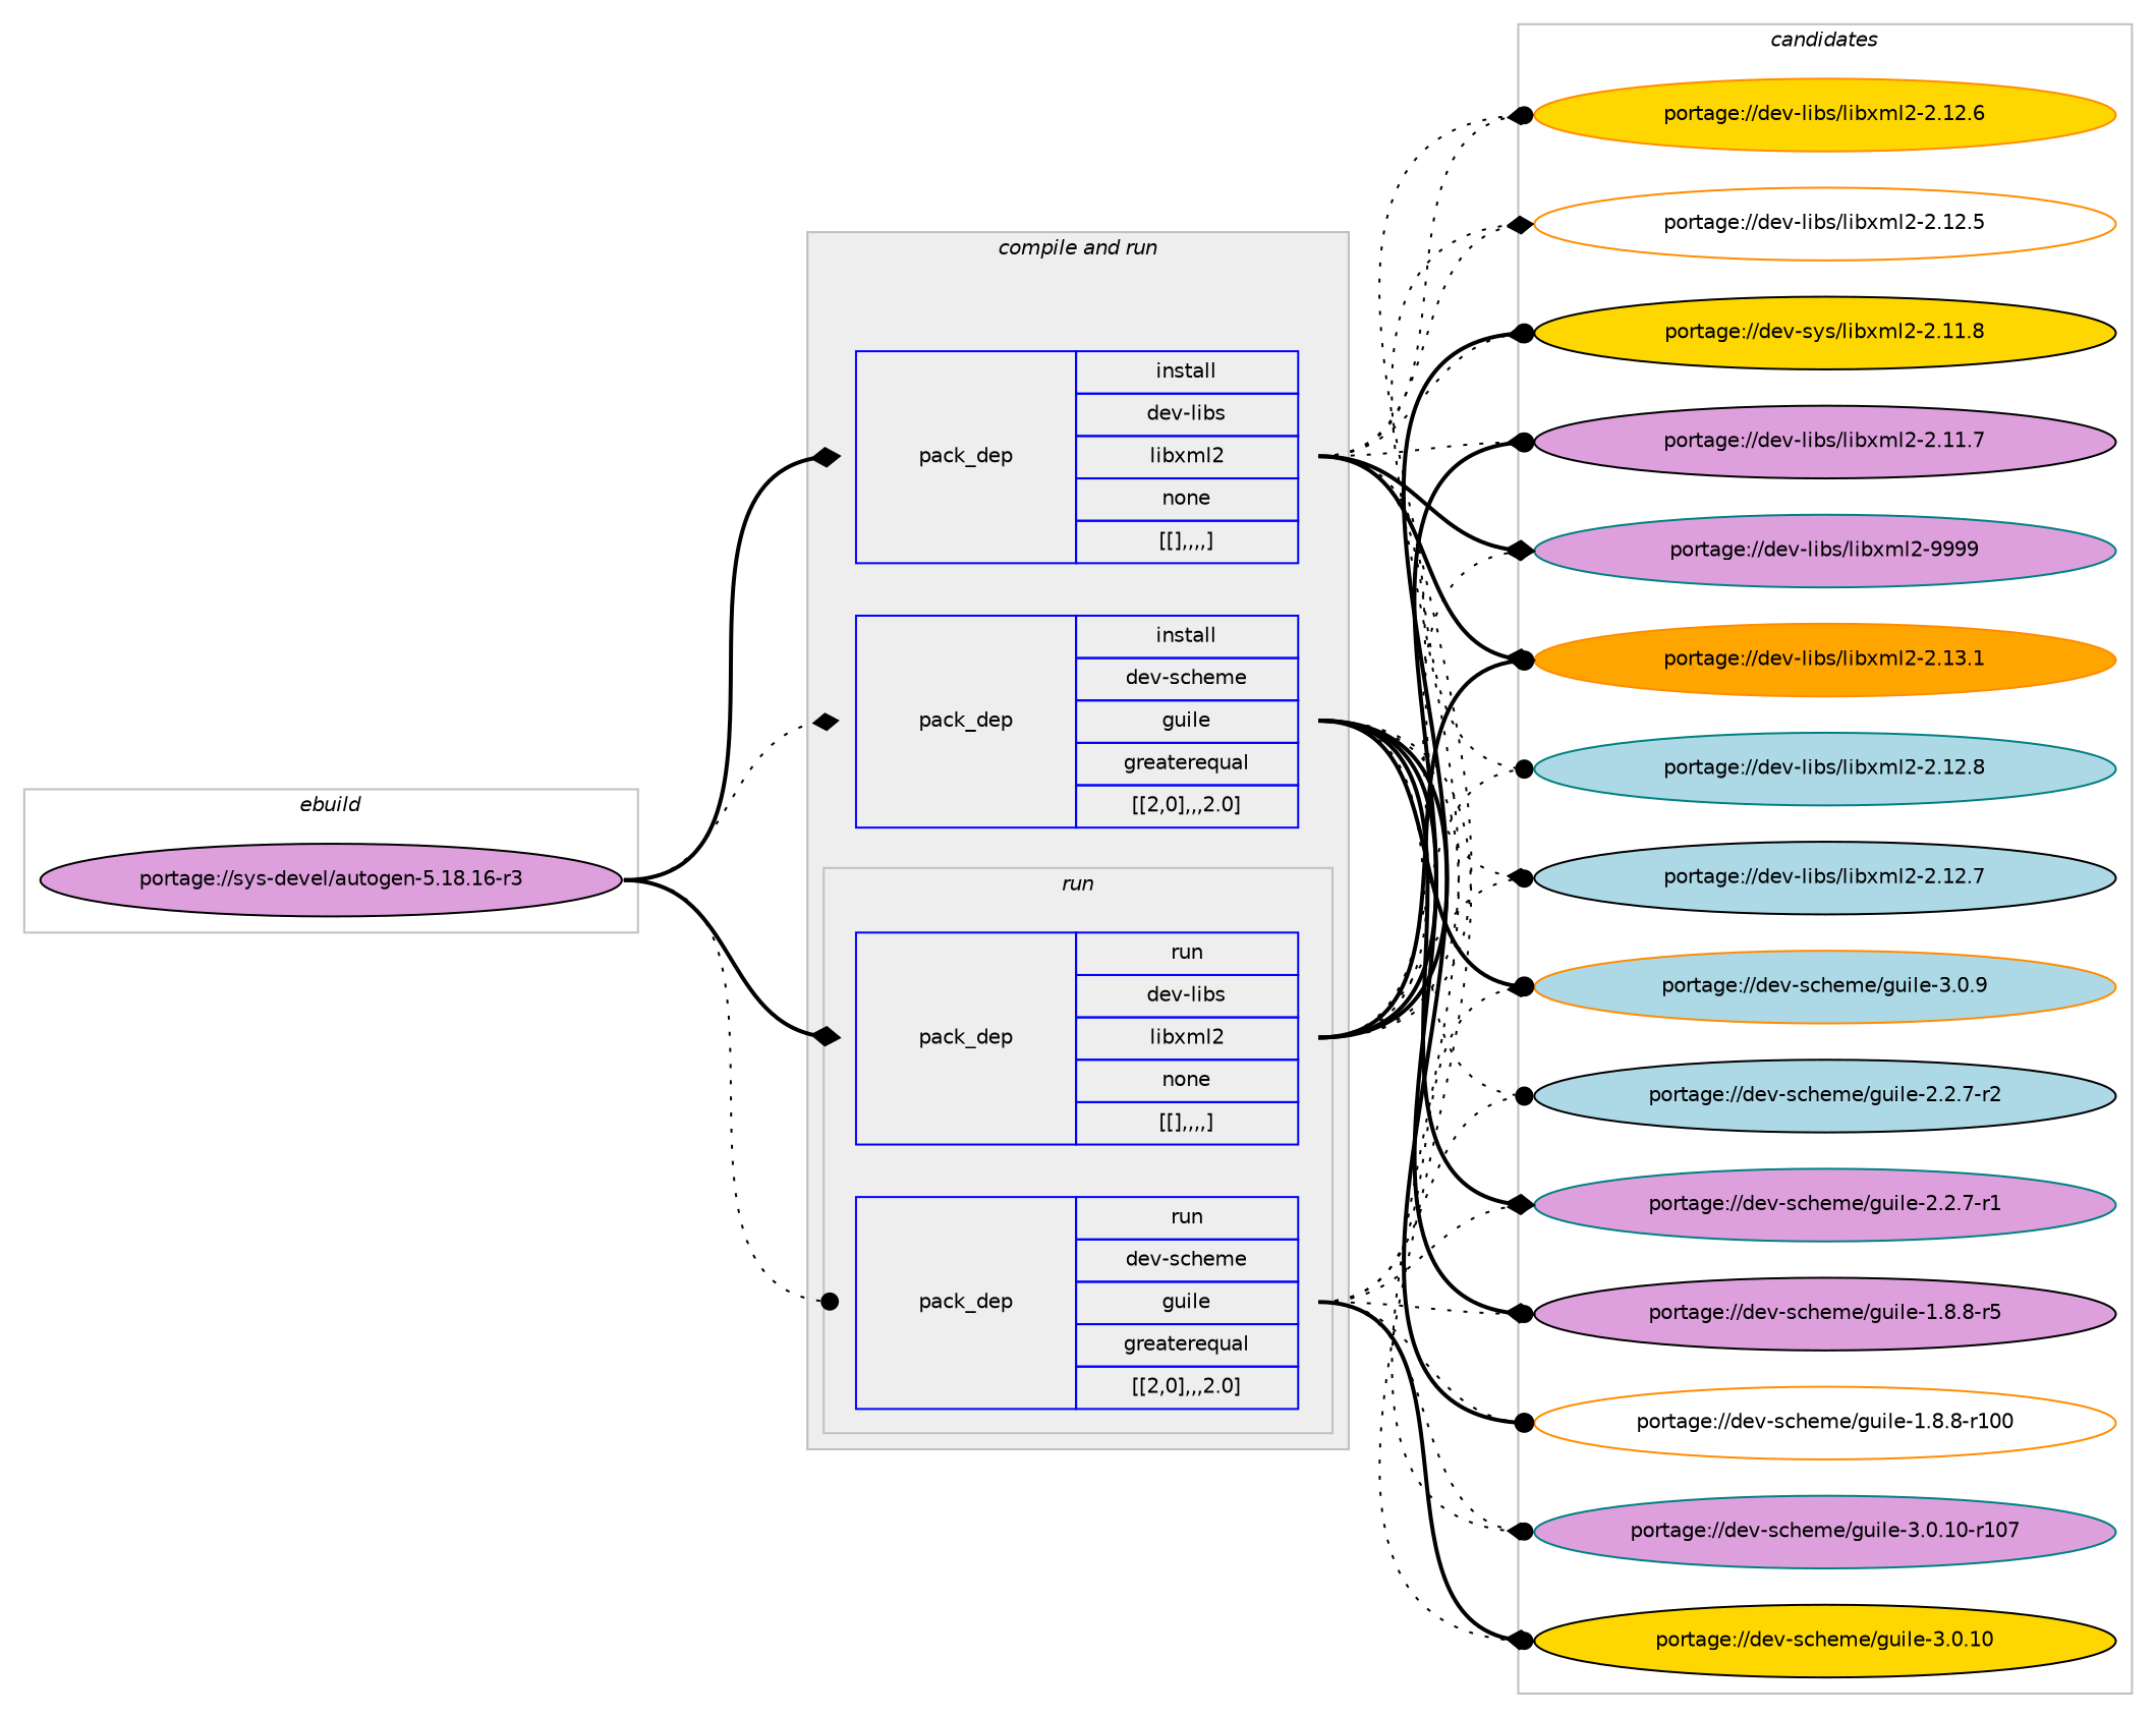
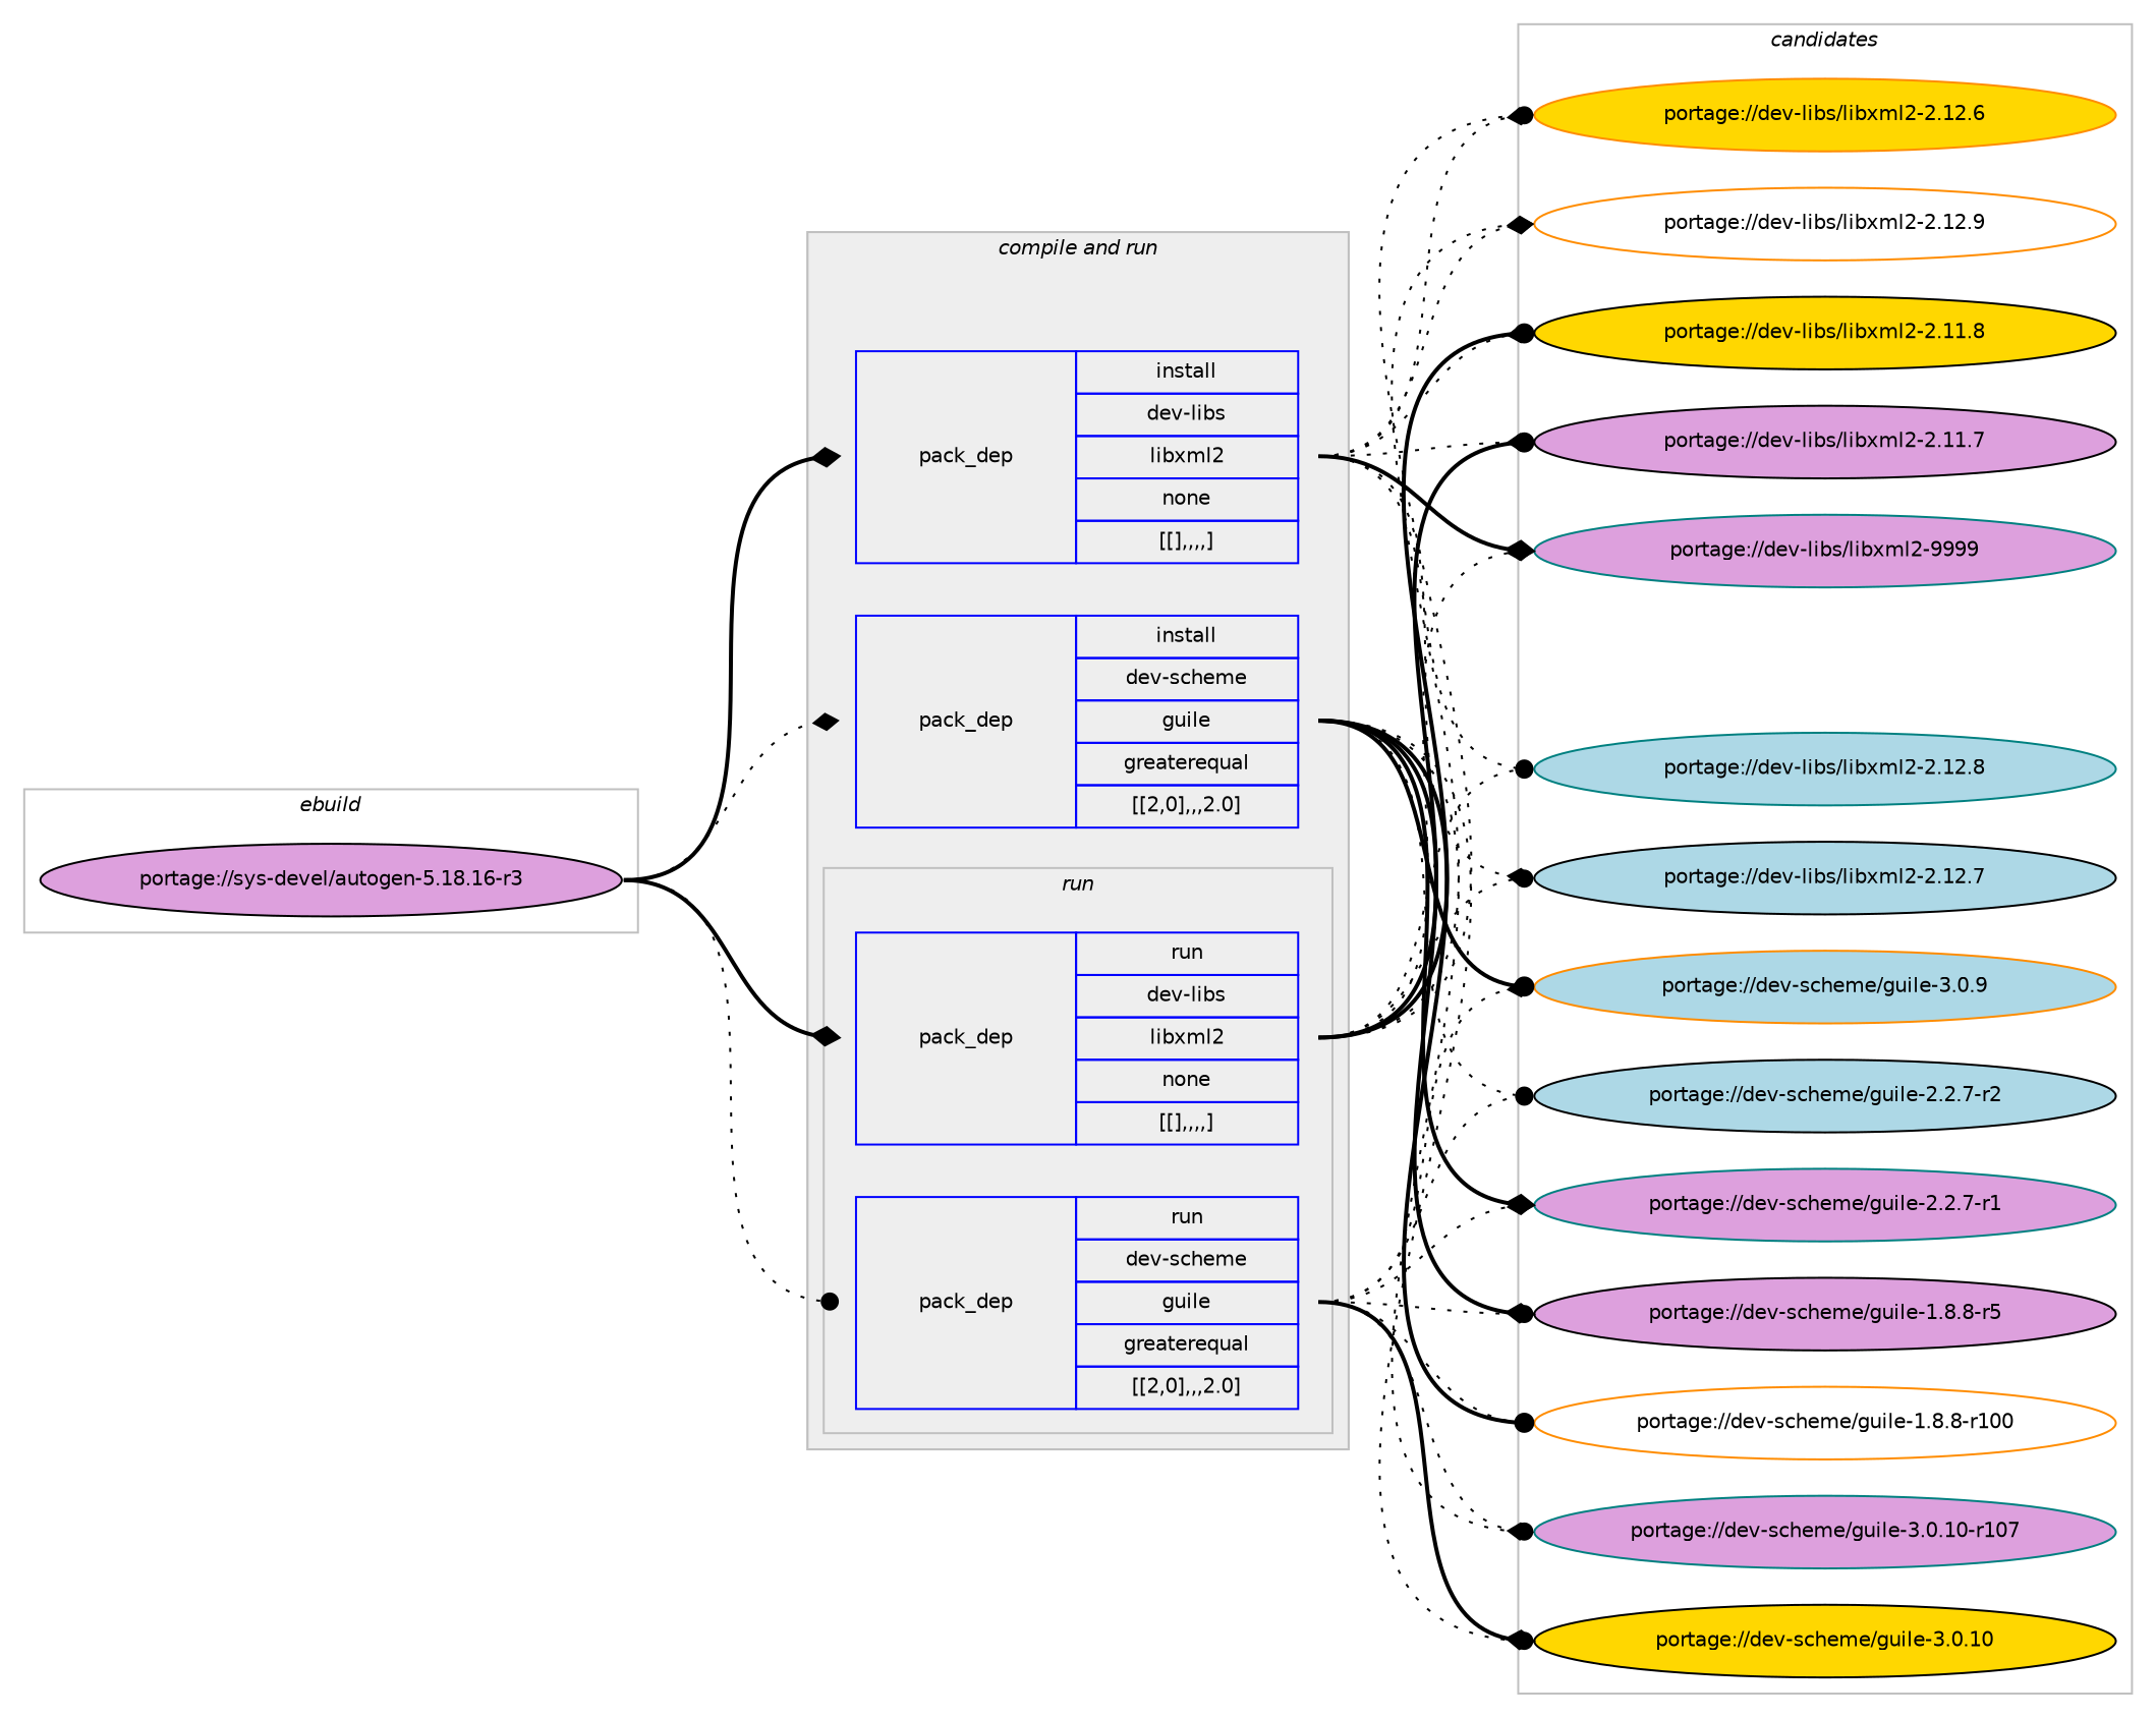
  digraph {
    compound=true
    concentrate=true
    fontname=Helvetica
    fontsize=10
    newrank=true
    rankdir=LR
    ranksep=1.5
    node [color=black fillcolor=plum fontname=Helvetica fontsize=10 style=filled]
    edge [arrowhead=diamond headport=w style=dotted tailport=e weight=100]
    n1 [label="portage://sys-devel/autogen-5.18.16-r3" width=4]
    n2 [color=blue label=<<TABLE BORDER="0" CELLBORDER="1" CELLSPACING="0" CELLPADDING="4" WIDTH="220"><TR><TD ROWSPAN="6" CELLPADDING="30">pack_dep</TD></TR><TR><TD WIDTH="110">install</TD></TR><TR><TD>dev-libs</TD></TR><TR><TD>libxml2</TD></TR><TR><TD>none</TD></TR><TR><TD>[[],,,,]</TD></TR></TABLE>> shape=none fillcolor="" style=""]
    n3 [color=blue label=<<TABLE BORDER="0" CELLBORDER="1" CELLSPACING="0" CELLPADDING="4" WIDTH="220"><TR><TD ROWSPAN="6" CELLPADDING="30">pack_dep</TD></TR><TR><TD WIDTH="110">install</TD></TR><TR><TD>dev-scheme</TD></TR><TR><TD>guile</TD></TR><TR><TD>greaterequal</TD></TR><TR><TD>[[2,0],,,2.0]</TD></TR></TABLE>> shape=none fillcolor="" style=""]
    n4 [color=blue label=<<TABLE BORDER="0" CELLBORDER="1" CELLSPACING="0" CELLPADDING="4" WIDTH="220"><TR><TD ROWSPAN="6" CELLPADDING="30">pack_dep</TD></TR><TR><TD WIDTH="110">run</TD></TR><TR><TD>dev-libs</TD></TR><TR><TD>libxml2</TD></TR><TR><TD>none</TD></TR><TR><TD>[[],,,,]</TD></TR></TABLE>> shape=none fillcolor="" style=""]
    n5 [color=blue label=<<TABLE BORDER="0" CELLBORDER="1" CELLSPACING="0" CELLPADDING="4" WIDTH="220"><TR><TD ROWSPAN="6" CELLPADDING="30">pack_dep</TD></TR><TR><TD WIDTH="110">run</TD></TR><TR><TD>dev-scheme</TD></TR><TR><TD>guile</TD></TR><TR><TD>greaterequal</TD></TR><TR><TD>[[2,0],,,2.0]</TD></TR></TABLE>> shape=none fillcolor="" style=""]
    n6 [color=teal label="portage://dev-libs/libxml2-9999" width=4]
-   n7 [color=darkorange fillcolor=orange label="portage://dev-libs/libxml2-2.13.1" width=4]
    n8 [color=teal fillcolor=lightblue label="portage://dev-libs/libxml2-2.12.8" width=4]
    n9 [fillcolor=lightblue label="portage://dev-libs/libxml2-2.12.7" width=4]
    n10 [color=darkorange fillcolor=gold label="portage://dev-libs/libxml2-2.12.6" width=4]
-   n11 [color=darkorange fillcolor=white label="portage://dev-libs/libxml2-2.12.5" width=4]
-   n12 [fillcolor=gold label="portage://dev-sys/libxml2-2.11.8" width=4]
+   n11 [color=darkorange fillcolor=white label="portage://dev-libs/libxml2-2.12.9" width=4]
+   n12 [fillcolor=gold label="portage://dev-libs/libxml2-2.11.8" width=4]
    n13 [label="portage://dev-libs/libxml2-2.11.7" width=4]
    n14 [color=teal label="portage://dev-scheme/guile-3.0.10-r107" width=4]
    n15 [fillcolor=gold label="portage://dev-scheme/guile-3.0.10" width=4]
    n16 [color=darkorange fillcolor=lightblue label="portage://dev-scheme/guile-3.0.9" width=4]
    n17 [fillcolor=lightblue label="portage://dev-scheme/guile-2.2.7-r2" width=4]
    n18 [color=teal label="portage://dev-scheme/guile-2.2.7-r1" width=4]
    n19 [label="portage://dev-scheme/guile-1.8.8-r5" width=4]
    n20 [color=darkorange fillcolor=white label="portage://dev-scheme/guile-1.8.8-r100" width=4]
    subgraph cluster_1 {
      color=gray
      label=<<i>ebuild</i>>
      n1
    }
    subgraph cluster_2 {
      color=gray
      label=<<i>dependencies</i>>
      subgraph cluster_3 {
        color=gray
        fillcolor="#eeeeee"
        label=<<i>compile</i>>
        style=filled
        subgraph sub_4 {
          color=gray
          fillcolor="#eeeeee"
          label=<<i>compile</i>>
          style=filled
          n2
        }
        subgraph sub_5 {
          color=gray
          fillcolor="#eeeeee"
          label=<<i>compile</i>>
          style=filled
          n3
        }
      }
      subgraph cluster_6 {
        color=gray
        fillcolor="#eeeeee"
        label=<<i>compile and run</i>>
        style=filled
      }
      subgraph cluster_7 {
        color=gray
        fillcolor="#eeeeee"
        label=<<i>run</i>>
        style=filled
        subgraph sub_8 {
          color=gray
          fillcolor="#eeeeee"
          label=<<i>run</i>>
          style=filled
          n4
        }
        subgraph sub_9 {
          color=gray
          fillcolor="#eeeeee"
          label=<<i>run</i>>
          style=filled
          n5
        }
      }
    }
    subgraph cluster_10 {
      color=gray
      label=<<i>candidates</i>>
      rank=same
      subgraph sub_11 {
        color=black
        label=<<i>candidates</i>>
        nodesep=1
        rank=same
        n6
-       n7
        n8
        n9
        n10
        n11
        n12
        n13
      }
      subgraph sub_12 {
        color=black
        label=<<i>candidates</i>>
        nodesep=1
        rank=same
        n14
        n15
        n16
        n17
        n18
        n19
        n20
      }
      subgraph sub_13 {
        color=black
        label=<<i>candidates</i>>
        nodesep=1
        rank=same
        n6
-       n7
        n8
        n9
        n10
        n11
        n12
        n13
      }
      subgraph sub_14 {
        color=black
        label=<<i>candidates</i>>
        nodesep=1
        rank=same
        n14
        n15
        n16
        n17
        n18
        n19
        n20
      }
    }
    n1 -> n2 [style=bold weight=20]
    n1 -> n3 [weight=20]
    n1 -> n4 [style=bold weight=20]
    n1 -> n5 [arrowhead=dot weight=20]
    n2 -> n6 [style=bold]
-   n2 -> n7 [style=bold]
    n2 -> n8 [arrowhead=dot]
    n2 -> n9
    n2 -> n10
    n2 -> n11
    n2 -> n12
    n2 -> n13
    n3 -> n14
    n3 -> n15 [arrowhead=dot]
    n3 -> n16 [arrowhead=dot style=bold]
    n3 -> n17 [arrowhead=dot]
    n3 -> n18 [style=bold]
    n3 -> n19 [style=bold]
    n3 -> n20 [arrowhead=dot style=bold]
    n4 -> n6
-   n4 -> n7 [arrowhead=dot style=bold]
    n4 -> n8 [arrowhead=dot]
    n4 -> n9 [arrowhead=dot]
    n4 -> n10 [arrowhead=dot]
    n4 -> n11
    n4 -> n12 [arrowhead=dot style=bold]
    n4 -> n13 [arrowhead=dot style=bold]
    n5 -> n14 [arrowhead=dot]
    n5 -> n15 [style=bold]
    n5 -> n16
    n5 -> n17 [arrowhead=dot]
    n5 -> n18
    n5 -> n19 [arrowhead=dot]
    n5 -> n20 [arrowhead=dot]
  }
